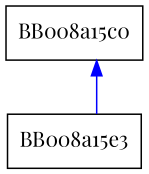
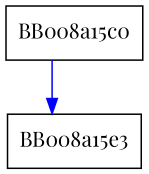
  digraph {
    splines=ortho
    fontname="Playfair Display"
    node [shape=box fontname="Playfair Display"]
    BB008a15c0
    BB008a15e3
-   BB008a15e3 -> BB008a15c0 [color=blue fontname="Playfair Display"]
+   BB008a15c0 -> BB008a15e3 [color=blue fontname="Playfair Display"]
  }
